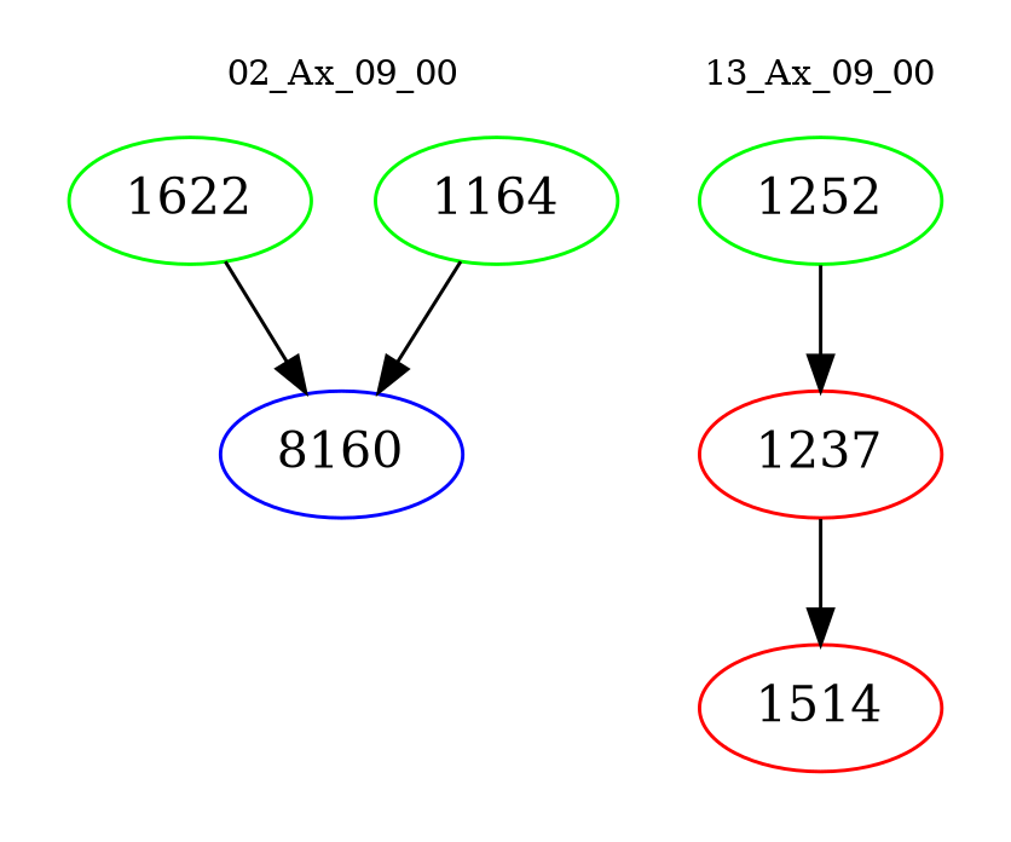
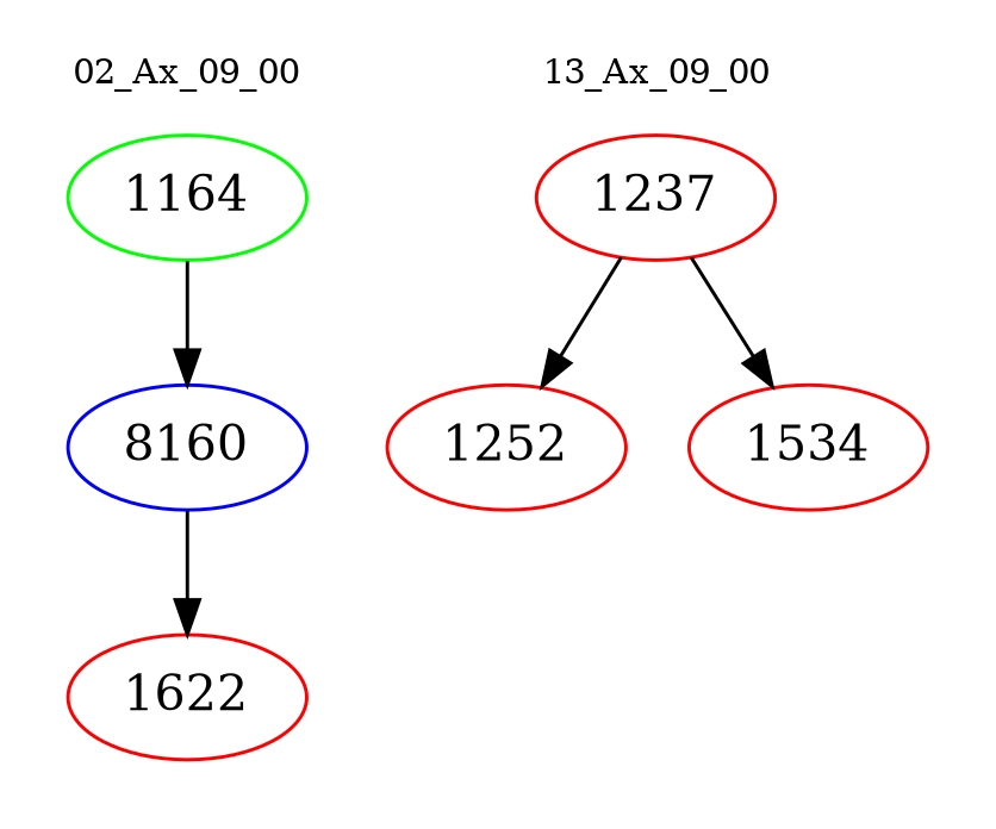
  digraph {
    node [color=red]
    edge [color=black]
    n1 [color=green label=1164]
    n2 [color=blue label=8160]
-   n3 [color=green label=1622]
-   n4 [color=green label=1252]
+   n3 [label=1622]
+   n4 [label=1252]
    n5 [label=1237]
-   n6 [label=1514]
+   n6 [label=1534]
    subgraph cluster_1 {
      color=white
      fontsize=10
      label="02_Ax_09_00"
      n1
      n2
      n3
    }
    subgraph cluster_2 {
      color=white
      fontsize=10
      label="13_Ax_09_00"
      n4
      n5
      n6
    }
    n1 -> n2
-   n3 -> n2
-   n4 -> n5
+   n2 -> n3
+   n5 -> n4
    n5 -> n6
  }
